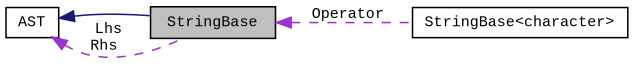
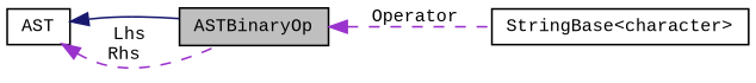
  digraph {
    fontname="Liberation Mono"
    rankdir=LR
    node [color=black fillcolor=white fontname="Liberation Mono" fontsize=10 shape=record style=filled]
    edge [color=darkorchid3 dir=back fontname="Liberation Mono" fontsize=10 labelfontname=Helvetica labelfontsize=10 style=dashed]
-   n1 [fillcolor=grey75 fontcolor=black height=0.2 label=StringBase width=0.4]
+   n1 [fillcolor=grey75 fontcolor=black height=0.2 label=ASTBinaryOp width=0.4]
    n2 [height=0.2 label="StringBase\<character\>" width=0.4]
    n3 [height=0.2 label=AST width=0.4]
    n1 -> n2 [label=" Operator"]
    n3 -> n1 [color=midnightblue style=solid]
    n3 -> n1 [label=" Lhs\nRhs"]
  }
